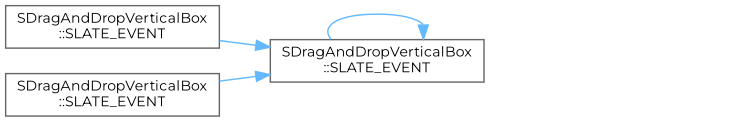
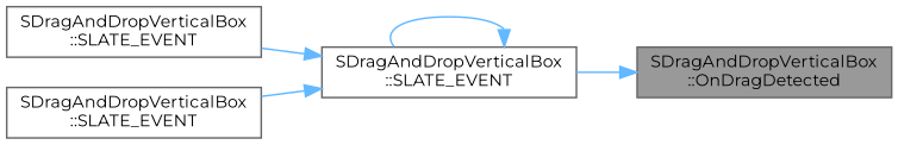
  digraph {
    rankdir=RL
    fontname=Montserrat
    node [color=grey40 fillcolor=white fontname=Montserrat fontsize=10 shape=box style=filled]
    edge [color=steelblue1 dir=back fontname=Montserrat fontsize=10 labelfontname=Helvetica labelfontsize=10 style=solid]
+   n1 [color=gray40 fillcolor=grey60 fontcolor=black height=0.2 label="SDragAndDropVerticalBox\l::OnDragDetected" width=0.4]
    n2 [height=0.2 label="SDragAndDropVerticalBox\l::SLATE_EVENT" width=0.4]
    n3 [height=0.2 label="SDragAndDropVerticalBox\l::SLATE_EVENT" width=0.4]
    n4 [height=0.2 label="SDragAndDropVerticalBox\l::SLATE_EVENT" width=0.4]
+   n1 -> n2
    n2 -> n2
    n2 -> n3
    n2 -> n4
  }
